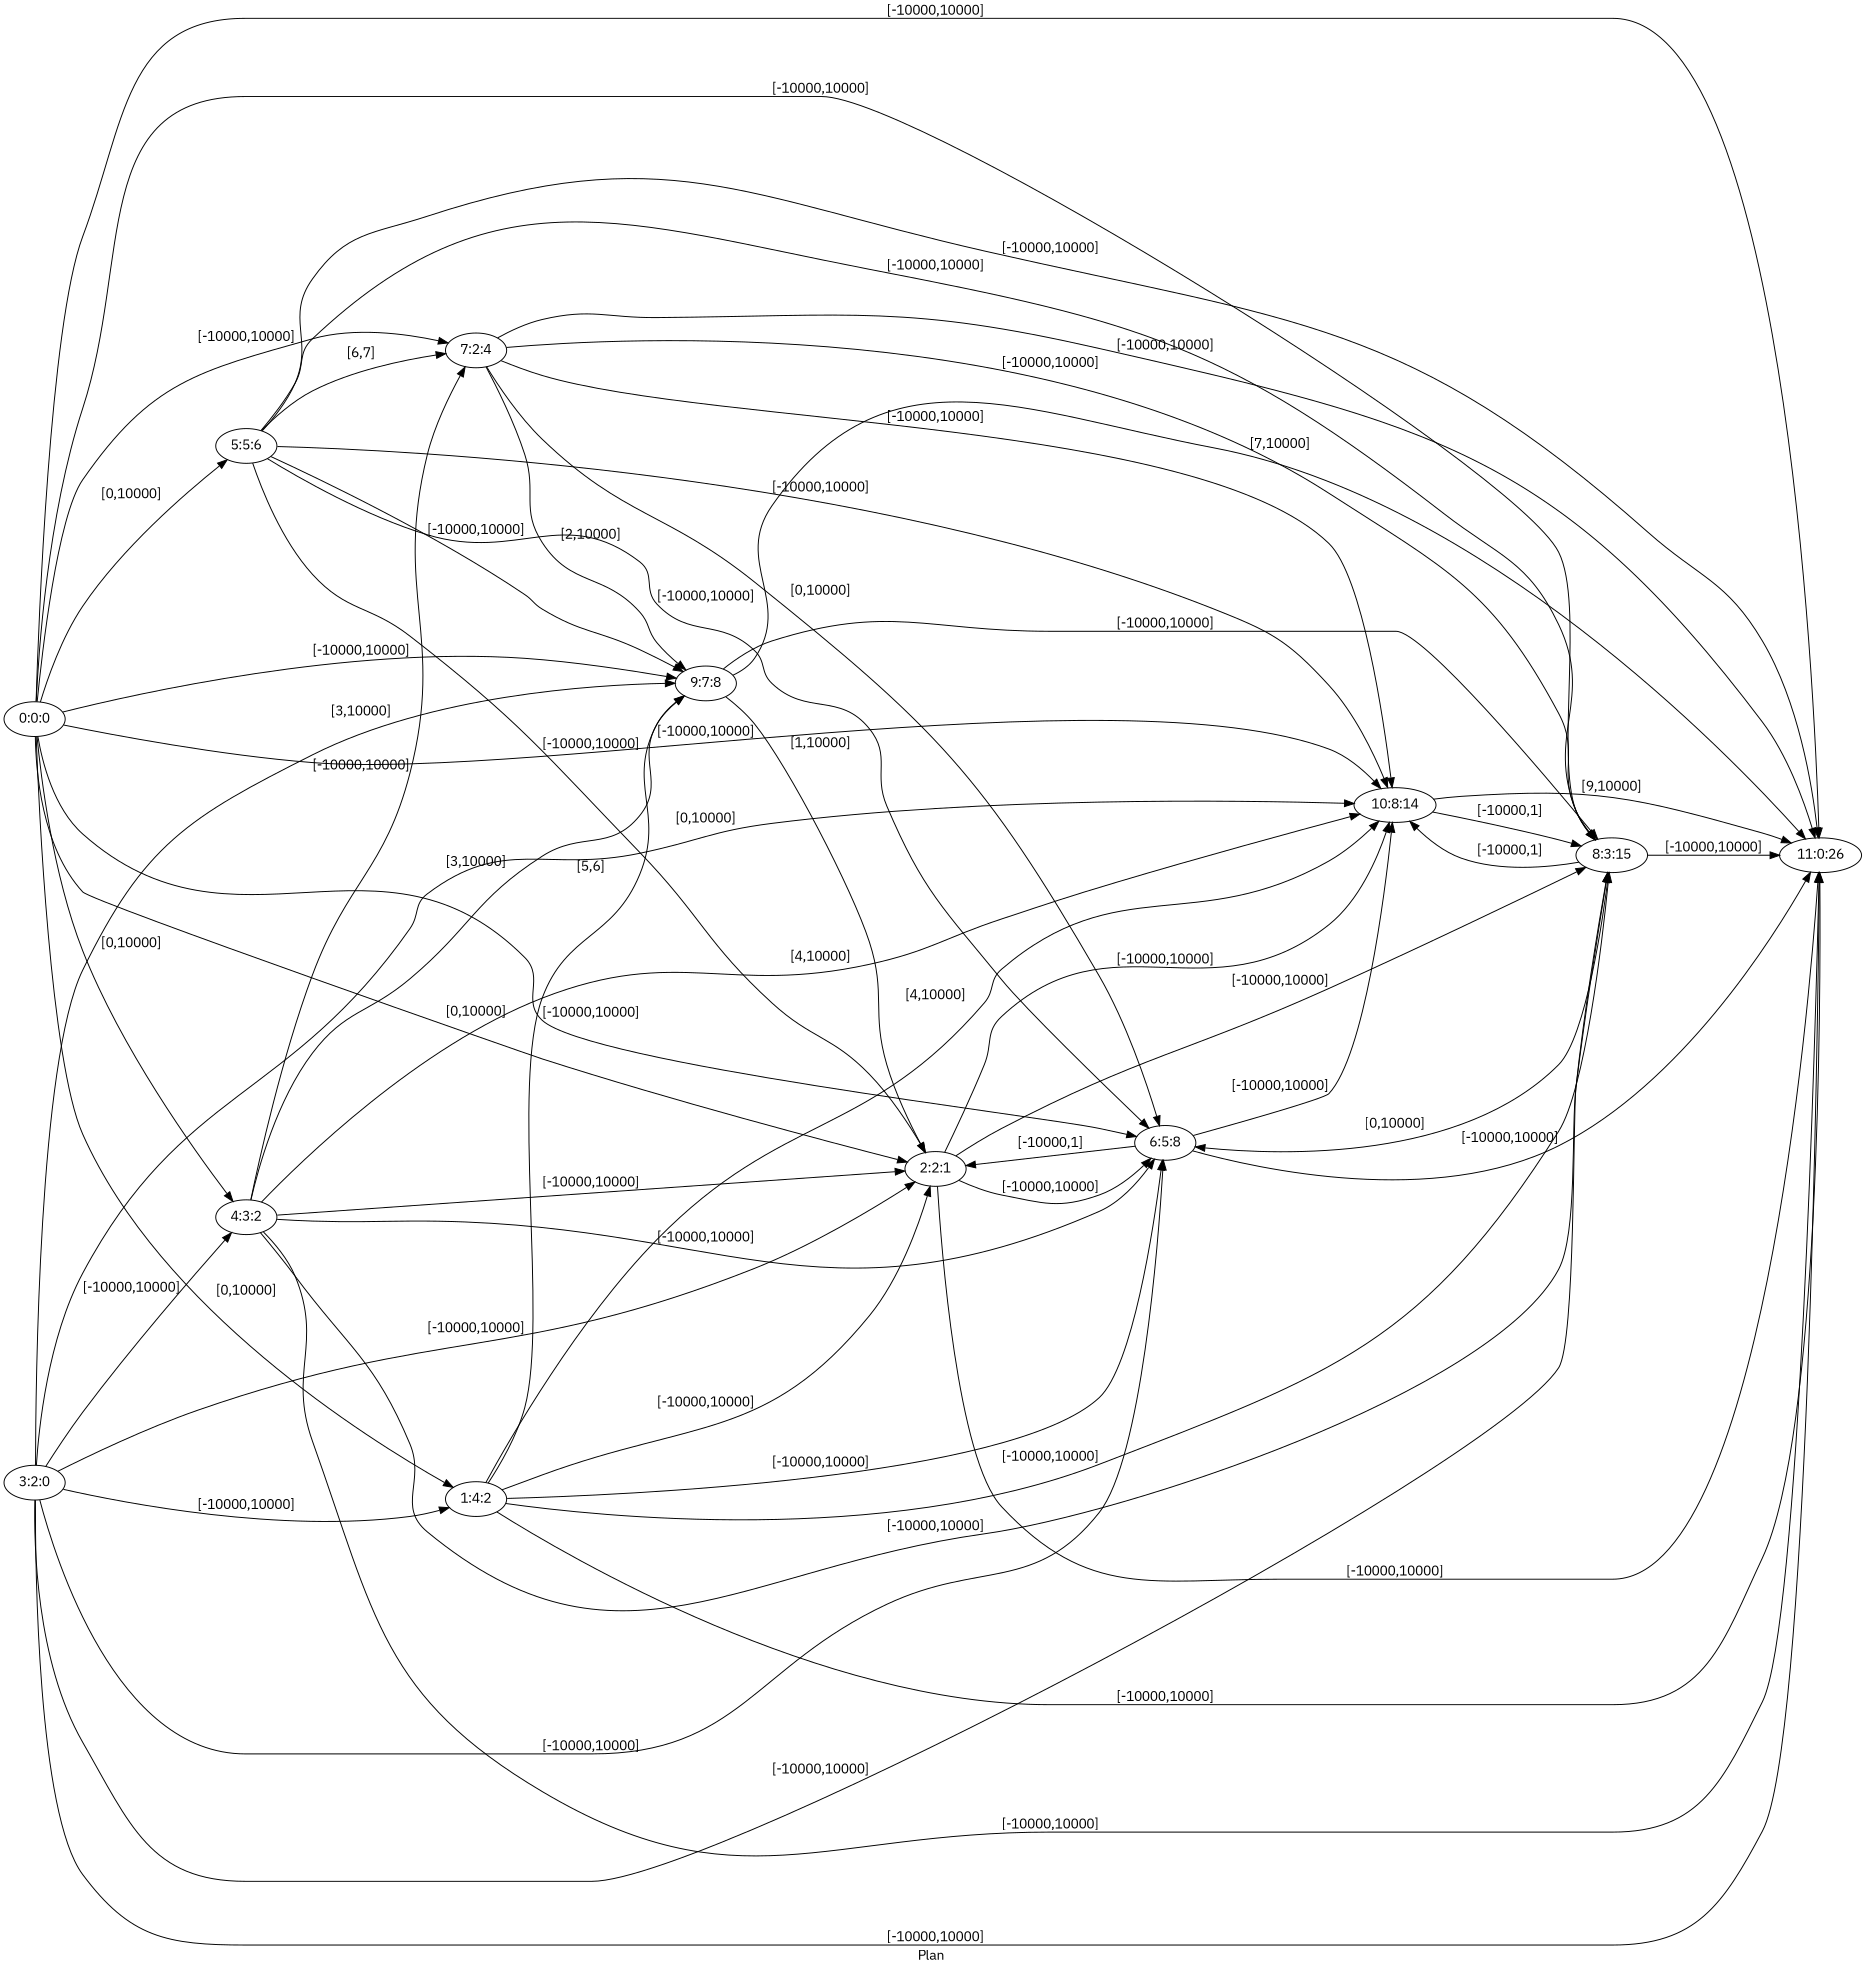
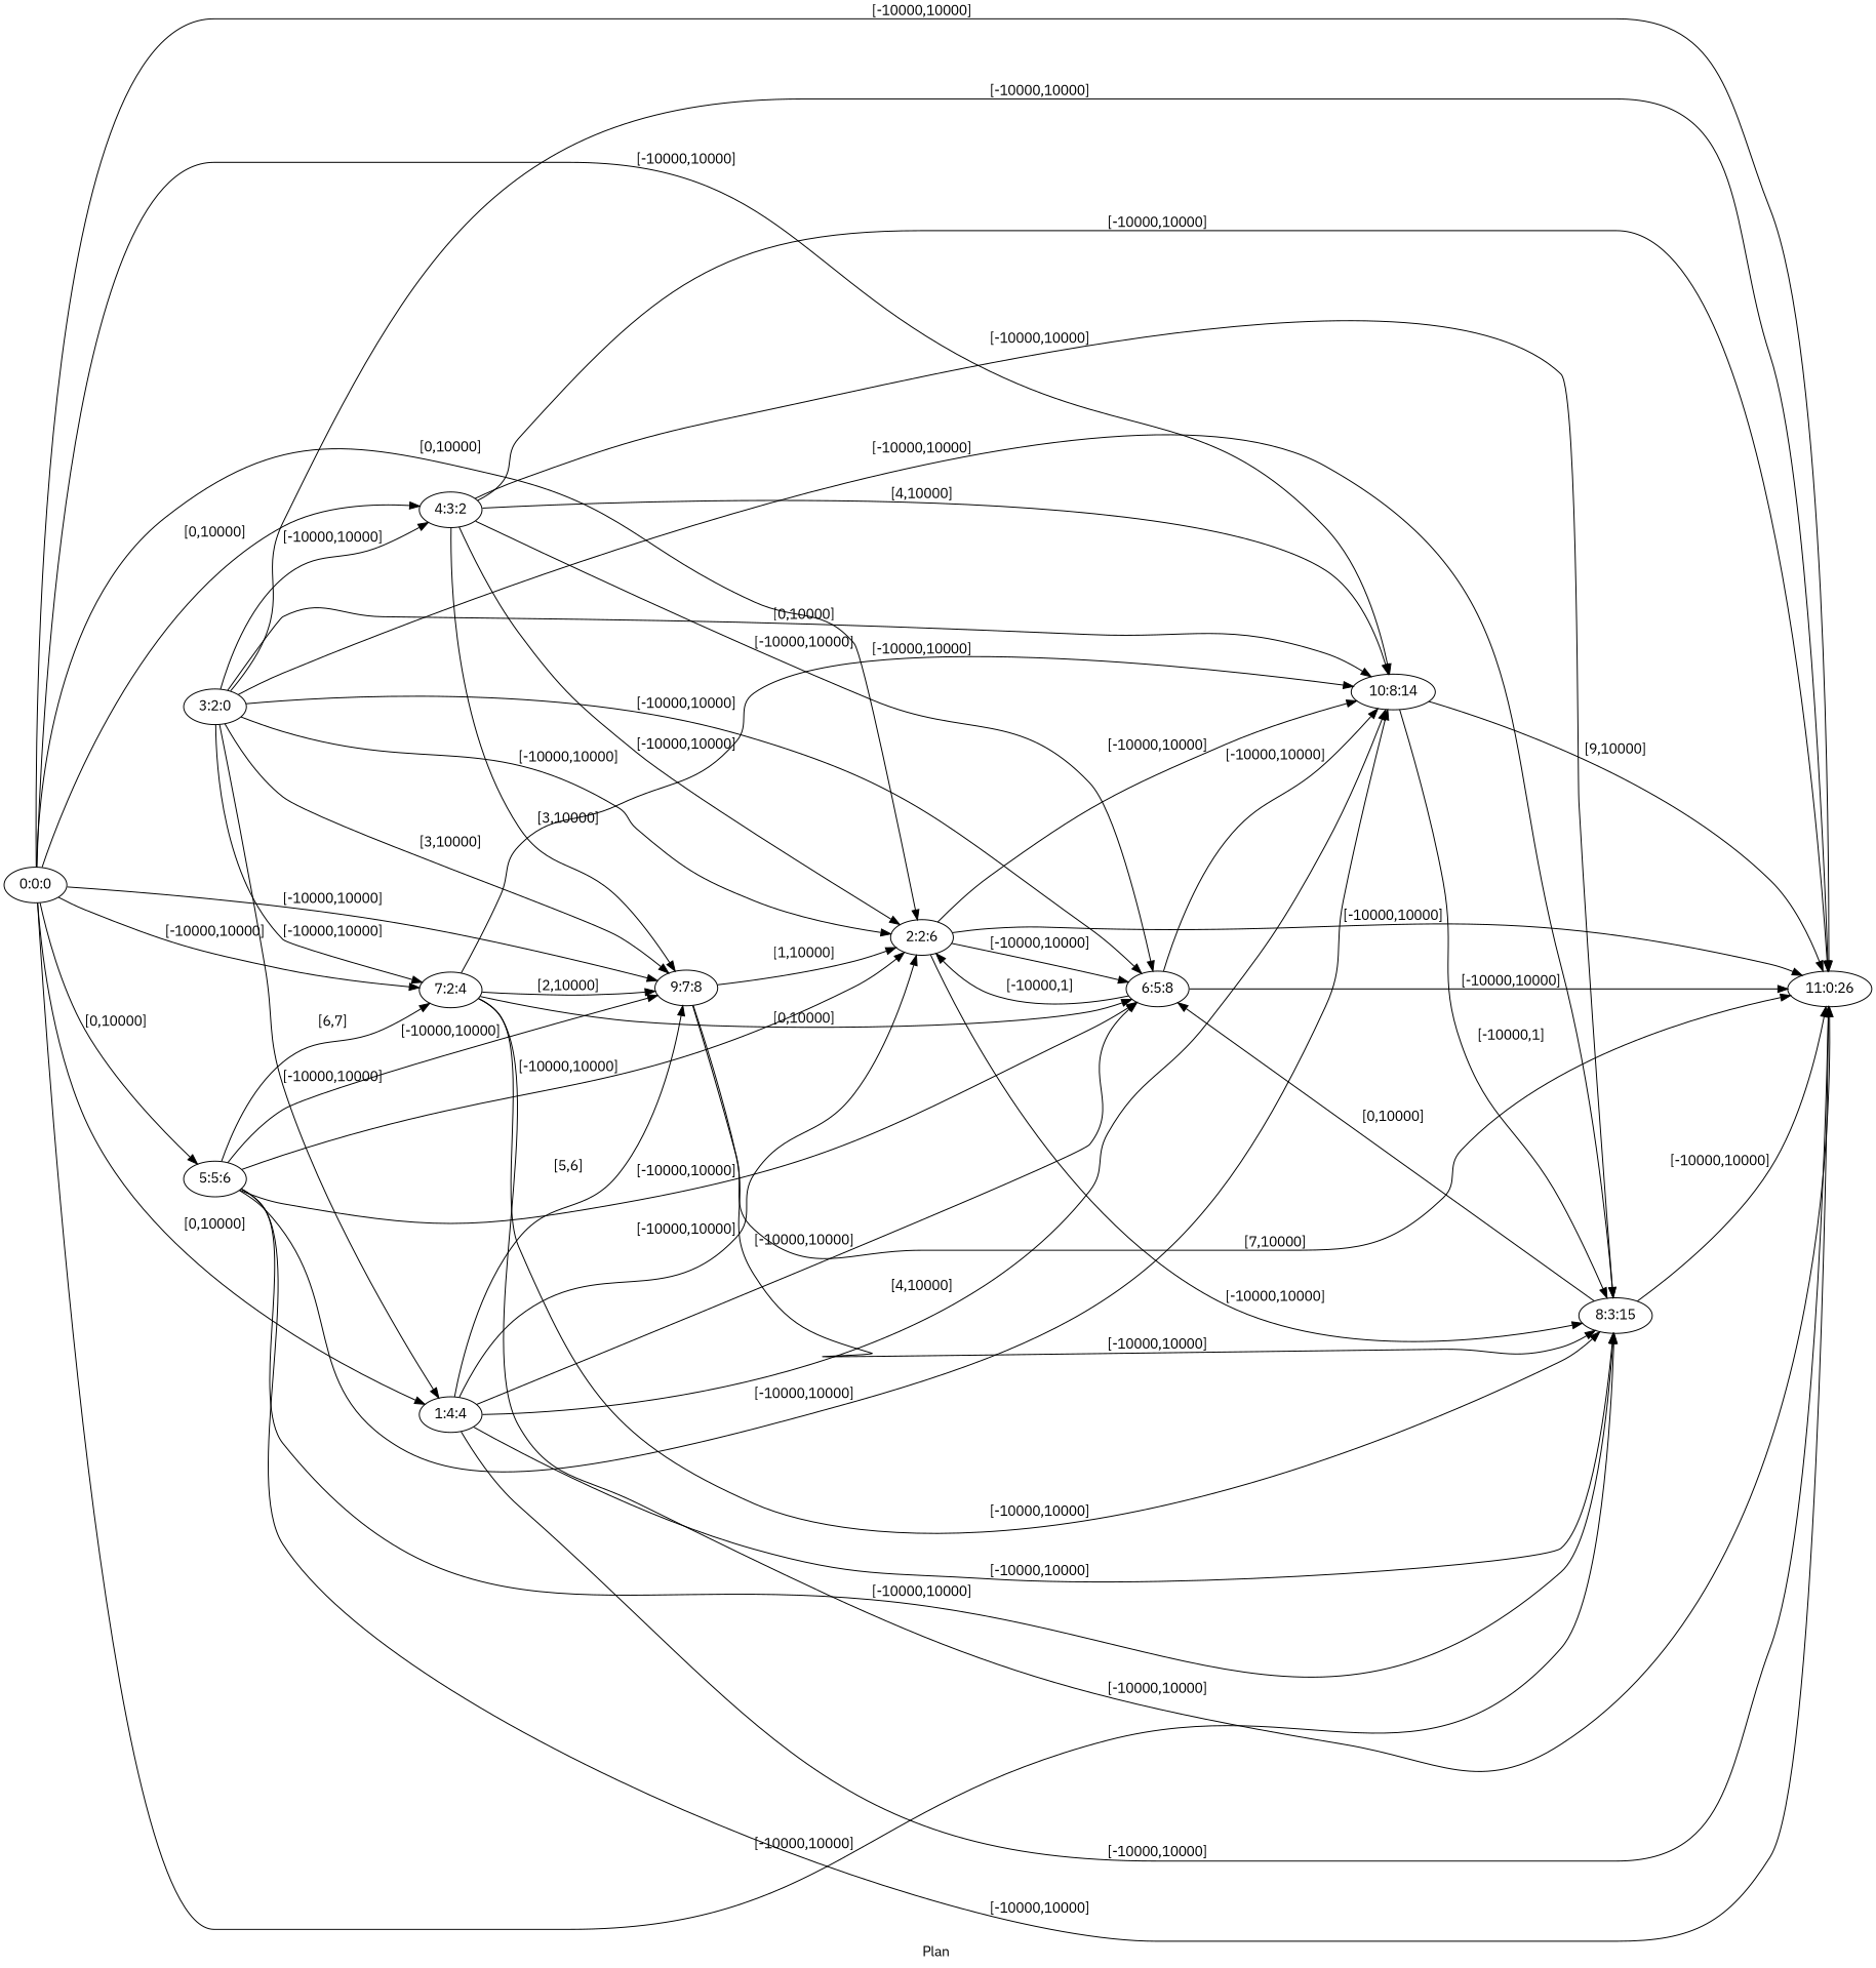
  digraph {
    fldt=0.705426
    fontname="IBM Plex Sans"
    label="Plan "
    nodesep=.45
    rankdir=LR
    node [fontname="IBM Plex Sans"]
    edge [fontname="IBM Plex Sans"]
    "0:0:0"
-   "1:4:2"
-   "2:2:6" [label="2:2:1"]
+   "1:4:2" [label="1:4:4"]
+   "2:2:6"
    "4:3:2"
    n5 [label="5:5:6"]
    "6:5:8"
    n7 [label="7:2:4"]
    "8:3:15"
    "9:7:8"
    n10 [label="10:8:14"]
    n11 [label="11:0:26"]
    "3:2:0"
    "0:0:0" -> "1:4:2" [label="[0,10000]"]
    "0:0:0" -> "2:2:6" [label="[0,10000]"]
    "0:0:0" -> "4:3:2" [label="[0,10000]"]
    "0:0:0" -> n5 [label="[0,10000]"]
-   "0:0:0" -> "6:5:8" [label="[-10000,10000]"]
    "0:0:0" -> n7 [label="[-10000,10000]"]
    "0:0:0" -> "8:3:15" [label="[-10000,10000]"]
    "0:0:0" -> "9:7:8" [label="[-10000,10000]"]
    "0:0:0" -> n10 [label="[-10000,10000]"]
    "0:0:0" -> n11 [label="[-10000,10000]"]
    "1:4:2" -> "2:2:6" [label="[-10000,10000]"]
    "1:4:2" -> "6:5:8" [label="[-10000,10000]"]
    "1:4:2" -> "8:3:15" [label="[-10000,10000]"]
    "1:4:2" -> "9:7:8" [label="[5,6]"]
    "1:4:2" -> n10 [label="[4,10000]"]
    "1:4:2" -> n11 [label="[-10000,10000]"]
    "2:2:6" -> "6:5:8" [label="[-10000,10000]"]
    "2:2:6" -> "8:3:15" [label="[-10000,10000]"]
    "2:2:6" -> n10 [label="[-10000,10000]"]
    "2:2:6" -> n11 [label="[-10000,10000]"]
    "4:3:2" -> "2:2:6" [label="[-10000,10000]"]
    "4:3:2" -> "6:5:8" [label="[-10000,10000]"]
    "4:3:2" -> "8:3:15" [label="[-10000,10000]"]
    "4:3:2" -> "9:7:8" [label="[3,10000]"]
    "4:3:2" -> n10 [label="[4,10000]"]
    "4:3:2" -> n11 [label="[-10000,10000]"]
    n5 -> "2:2:6" [label="[-10000,10000]"]
    n5 -> "6:5:8" [label="[-10000,10000]"]
    n5 -> n7 [label="[6,7]"]
    n5 -> "8:3:15" [label="[-10000,10000]"]
    n5 -> "9:7:8" [label="[-10000,10000]"]
    n5 -> n10 [label="[-10000,10000]"]
    n5 -> n11 [label="[-10000,10000]"]
    "6:5:8" -> "2:2:6" [label="[-10000,1]"]
    "6:5:8" -> n10 [label="[-10000,10000]"]
    "6:5:8" -> n11 [label="[-10000,10000]"]
    n7 -> "6:5:8" [label="[0,10000]"]
    n7 -> "8:3:15" [label="[-10000,10000]"]
    n7 -> "9:7:8" [label="[2,10000]"]
    n7 -> n10 [label="[-10000,10000]"]
    n7 -> n11 [label="[-10000,10000]"]
    "8:3:15" -> "6:5:8" [label="[0,10000]"]
-   "8:3:15" -> n10 [label="[-10000,1]"]
    "8:3:15" -> n11 [label="[-10000,10000]"]
    "9:7:8" -> "2:2:6" [label="[1,10000]"]
    "9:7:8" -> "8:3:15" [label="[-10000,10000]"]
    "9:7:8" -> n11 [label="[7,10000]"]
    n10 -> "8:3:15" [label="[-10000,1]"]
    n10 -> n11 [label="[9,10000]"]
    "3:2:0" -> "1:4:2" [label="[-10000,10000]"]
    "3:2:0" -> "2:2:6" [label="[-10000,10000]"]
    "3:2:0" -> "4:3:2" [label="[-10000,10000]"]
    "3:2:0" -> "6:5:8" [label="[-10000,10000]"]
-   "4:3:2" -> n7 [label="[-10000,10000]"]
+   "3:2:0" -> n7 [label="[-10000,10000]"]
    "3:2:0" -> "8:3:15" [label="[-10000,10000]"]
    "3:2:0" -> "9:7:8" [label="[3,10000]"]
    "3:2:0" -> n10 [label="[0,10000]"]
    "3:2:0" -> n11 [label="[-10000,10000]"]
  }
